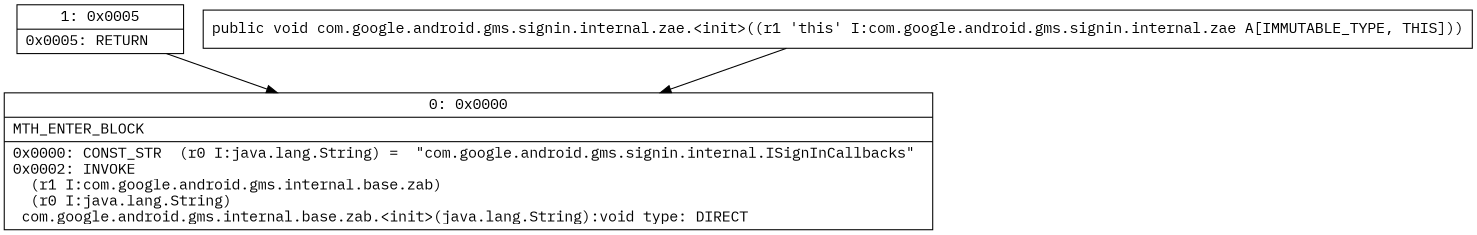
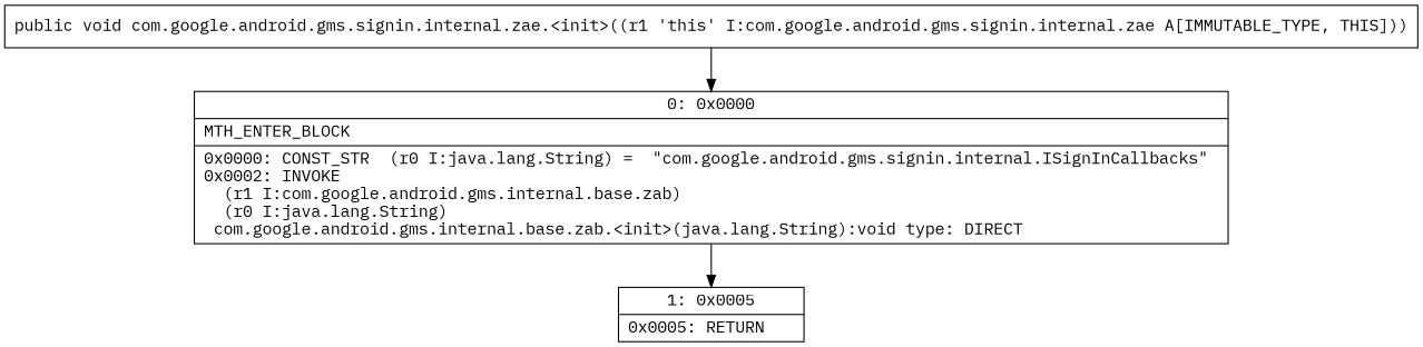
  digraph {
    fontname="IBM Plex Mono"
    node [shape=record fontname="IBM Plex Mono"]
    edge [fontname="IBM Plex Mono"]
    n1 [label="{0\:\ 0x0000|MTH_ENTER_BLOCK\l|0x0000: CONST_STR  (r0 I:java.lang.String) =  \"com.google.android.gms.signin.internal.ISignInCallbacks\" \l0x0002: INVOKE  \l  (r1 I:com.google.android.gms.internal.base.zab)\l  (r0 I:java.lang.String)\l com.google.android.gms.internal.base.zab.\<init\>(java.lang.String):void type: DIRECT \l}"]
    n2 [label="{1\:\ 0x0005|0x0005: RETURN   \l}"]
    n3 [label="{public void com.google.android.gms.signin.internal.zae.\<init\>((r1 'this' I:com.google.android.gms.signin.internal.zae A[IMMUTABLE_TYPE, THIS])) }"]
-   n2 -> n1
+   n1 -> n2
    n3 -> n1
  }
